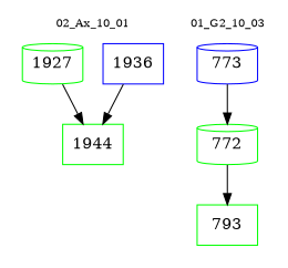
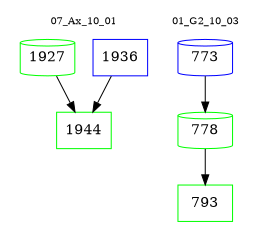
  digraph {
    node [color=green shape=box]
    edge [color=black]
    n1 [color=blue label=1936]
    n2 [label=1927 shape=cylinder]
    n3 [label=1944]
    n4 [color=blue label=773 shape=cylinder]
-   n5 [label=772 shape=cylinder]
+   n5 [label=778 shape=cylinder]
    n6 [label=793]
    subgraph cluster_1 {
      color=white
      fontsize=10
-     label="02_Ax_10_01"
+     label="07_Ax_10_01"
      n1
      n2
      n3
    }
    subgraph cluster_2 {
      color=white
      fontsize=10
      label="01_G2_10_03"
      n4
      n5
      n6
    }
    n1 -> n3
    n2 -> n3
    n4 -> n5
    n5 -> n6
  }
